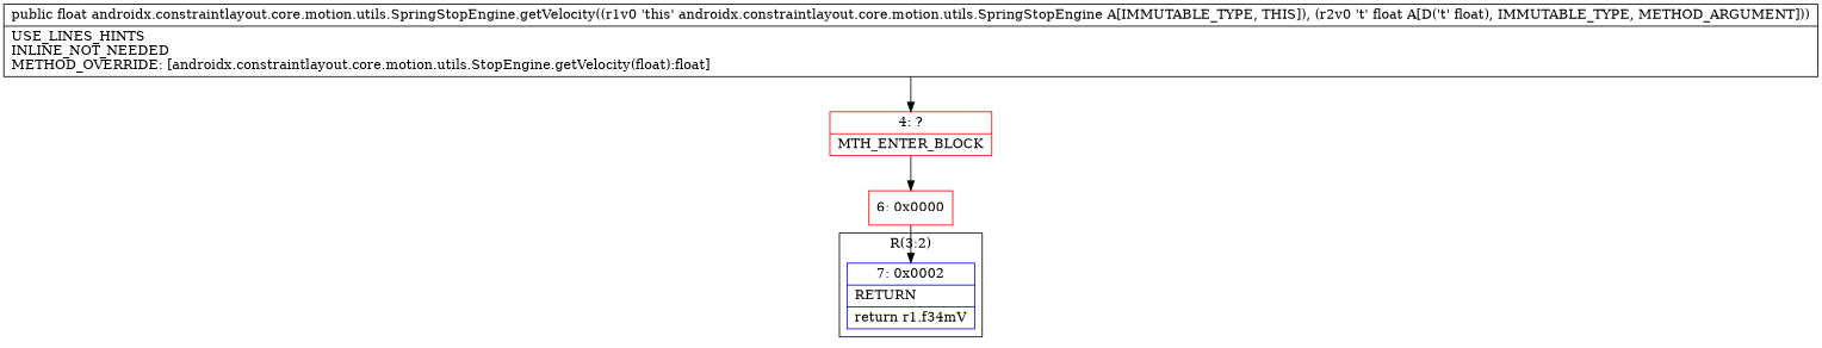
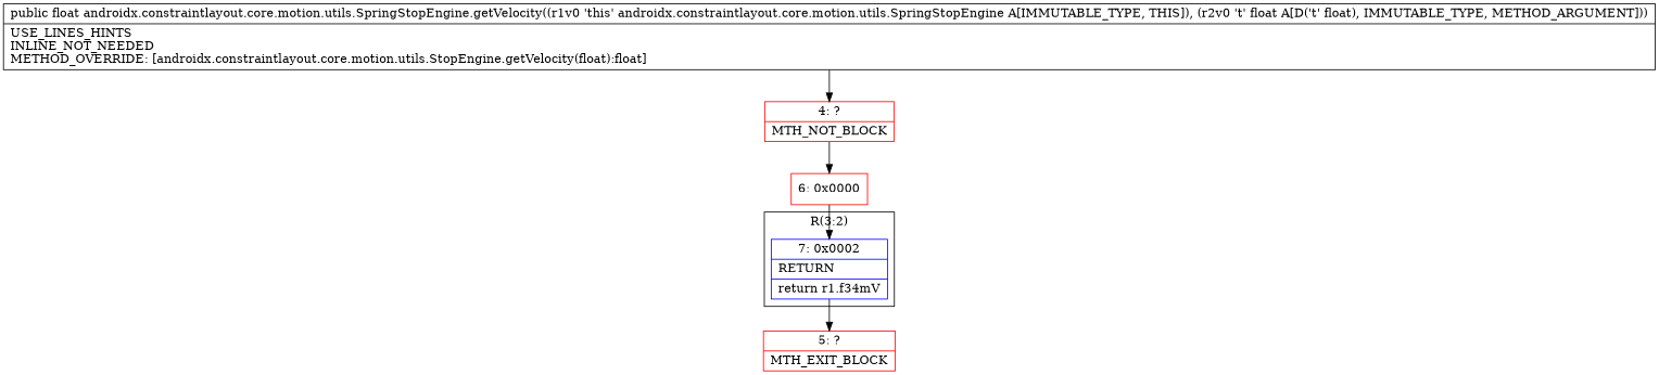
  digraph {
    node [color=red shape=record]
    n1 [color=blue label="{7\:\ 0x0002|RETURN\l|return r1.f34mV\l}"]
-   n3 [label="{4\:\ ?|MTH_ENTER_BLOCK\l}"]
+   n2 [label="{5\:\ ?|MTH_EXIT_BLOCK\l}"]
+   n3 [label="{4\:\ ?|MTH_NOT_BLOCK\l}"]
    n4 [label="{6\:\ 0x0000}"]
    n5 [label="{public float androidx.constraintlayout.core.motion.utils.SpringStopEngine.getVelocity((r1v0 'this' androidx.constraintlayout.core.motion.utils.SpringStopEngine A[IMMUTABLE_TYPE, THIS]), (r2v0 't' float A[D('t' float), IMMUTABLE_TYPE, METHOD_ARGUMENT]))  | USE_LINES_HINTS\lINLINE_NOT_NEEDED\lMETHOD_OVERRIDE: [androidx.constraintlayout.core.motion.utils.StopEngine.getVelocity(float):float]\l}" color=""]
    subgraph cluster_1 {
      label="R(3:2)"
      n1
    }
+   n1 -> n2
    n3 -> n4
    n4 -> n1
    n5 -> n3
  }
